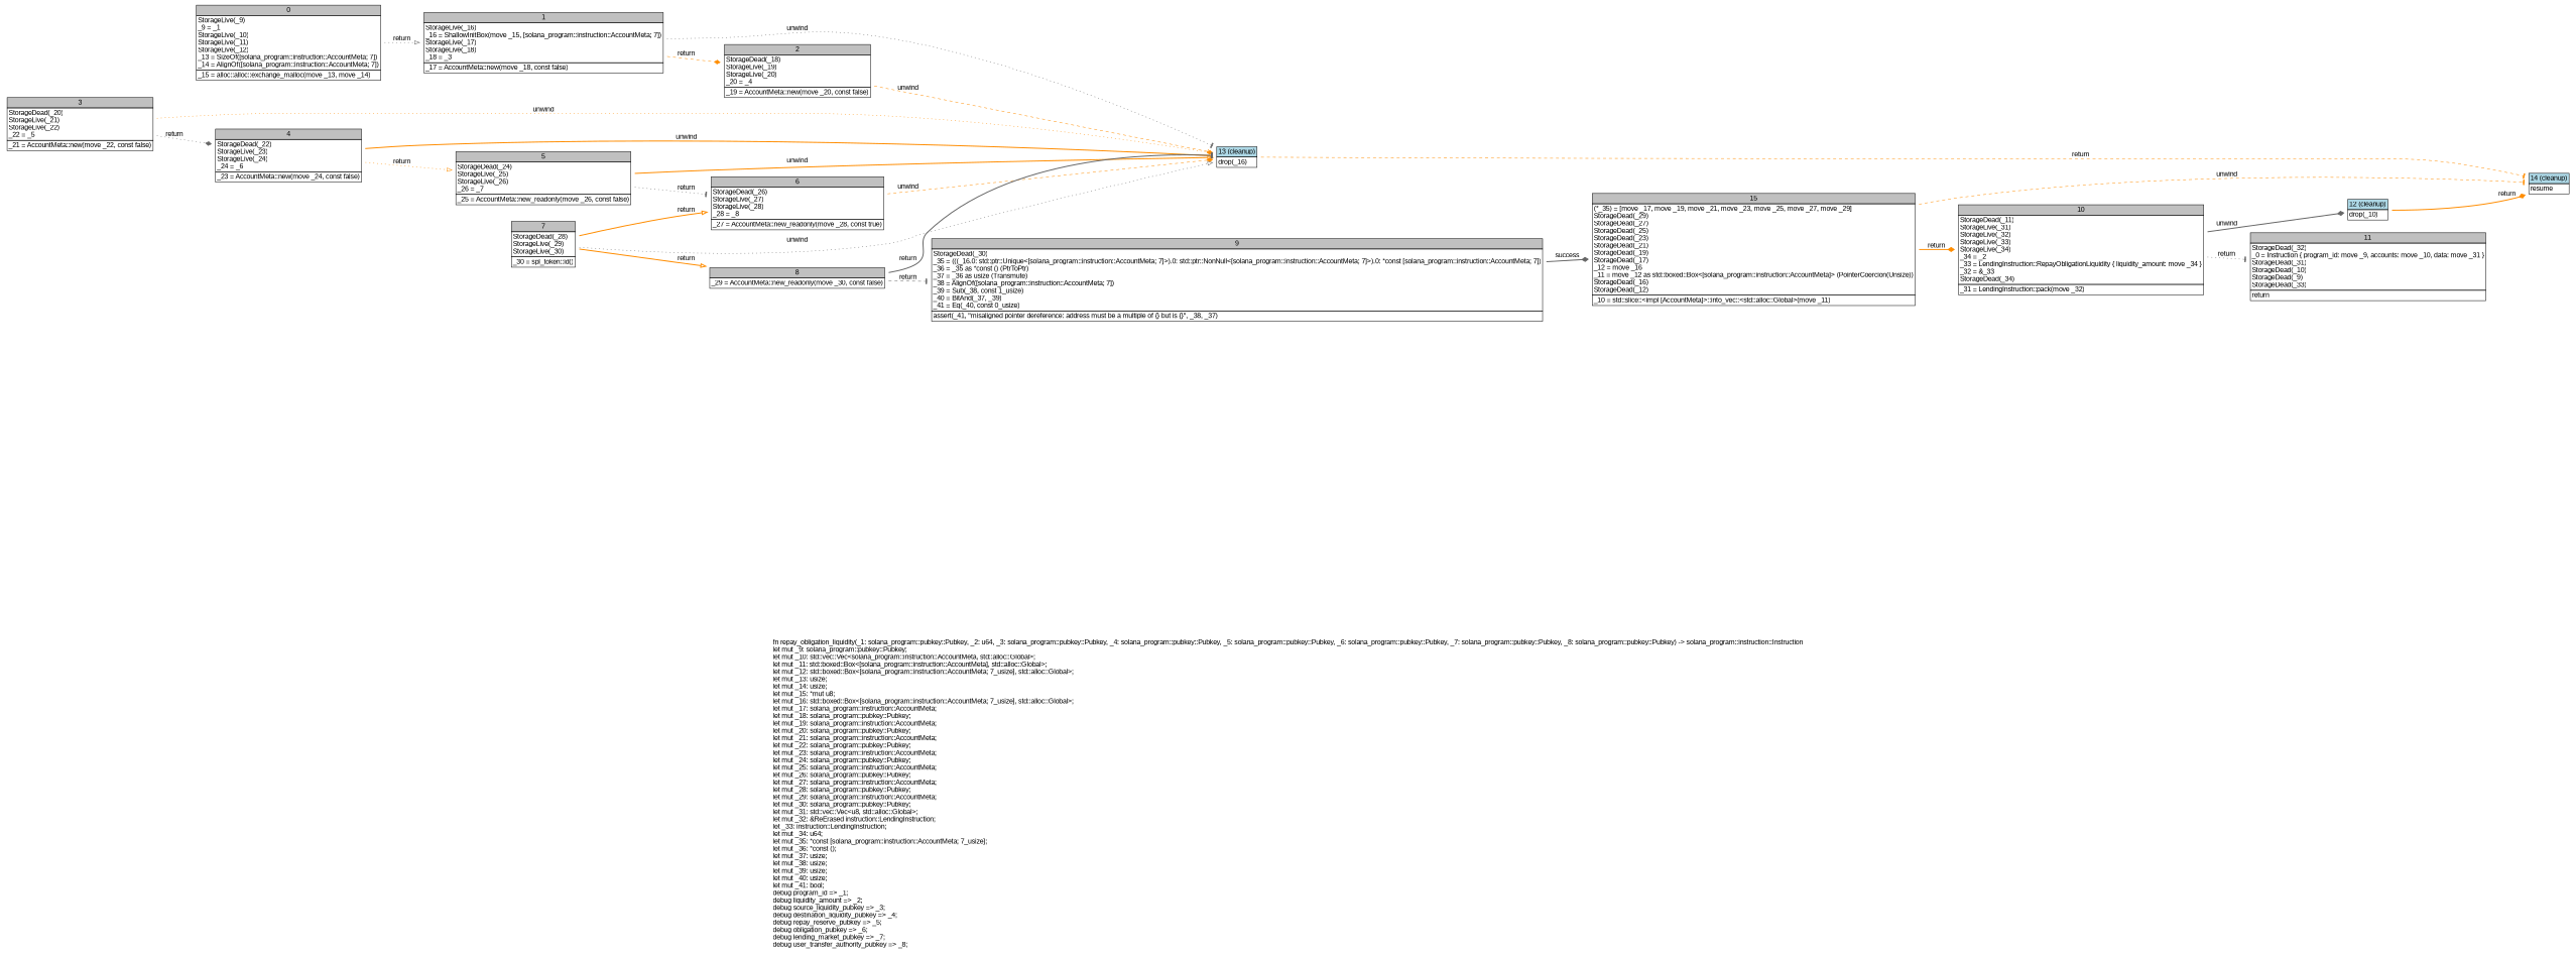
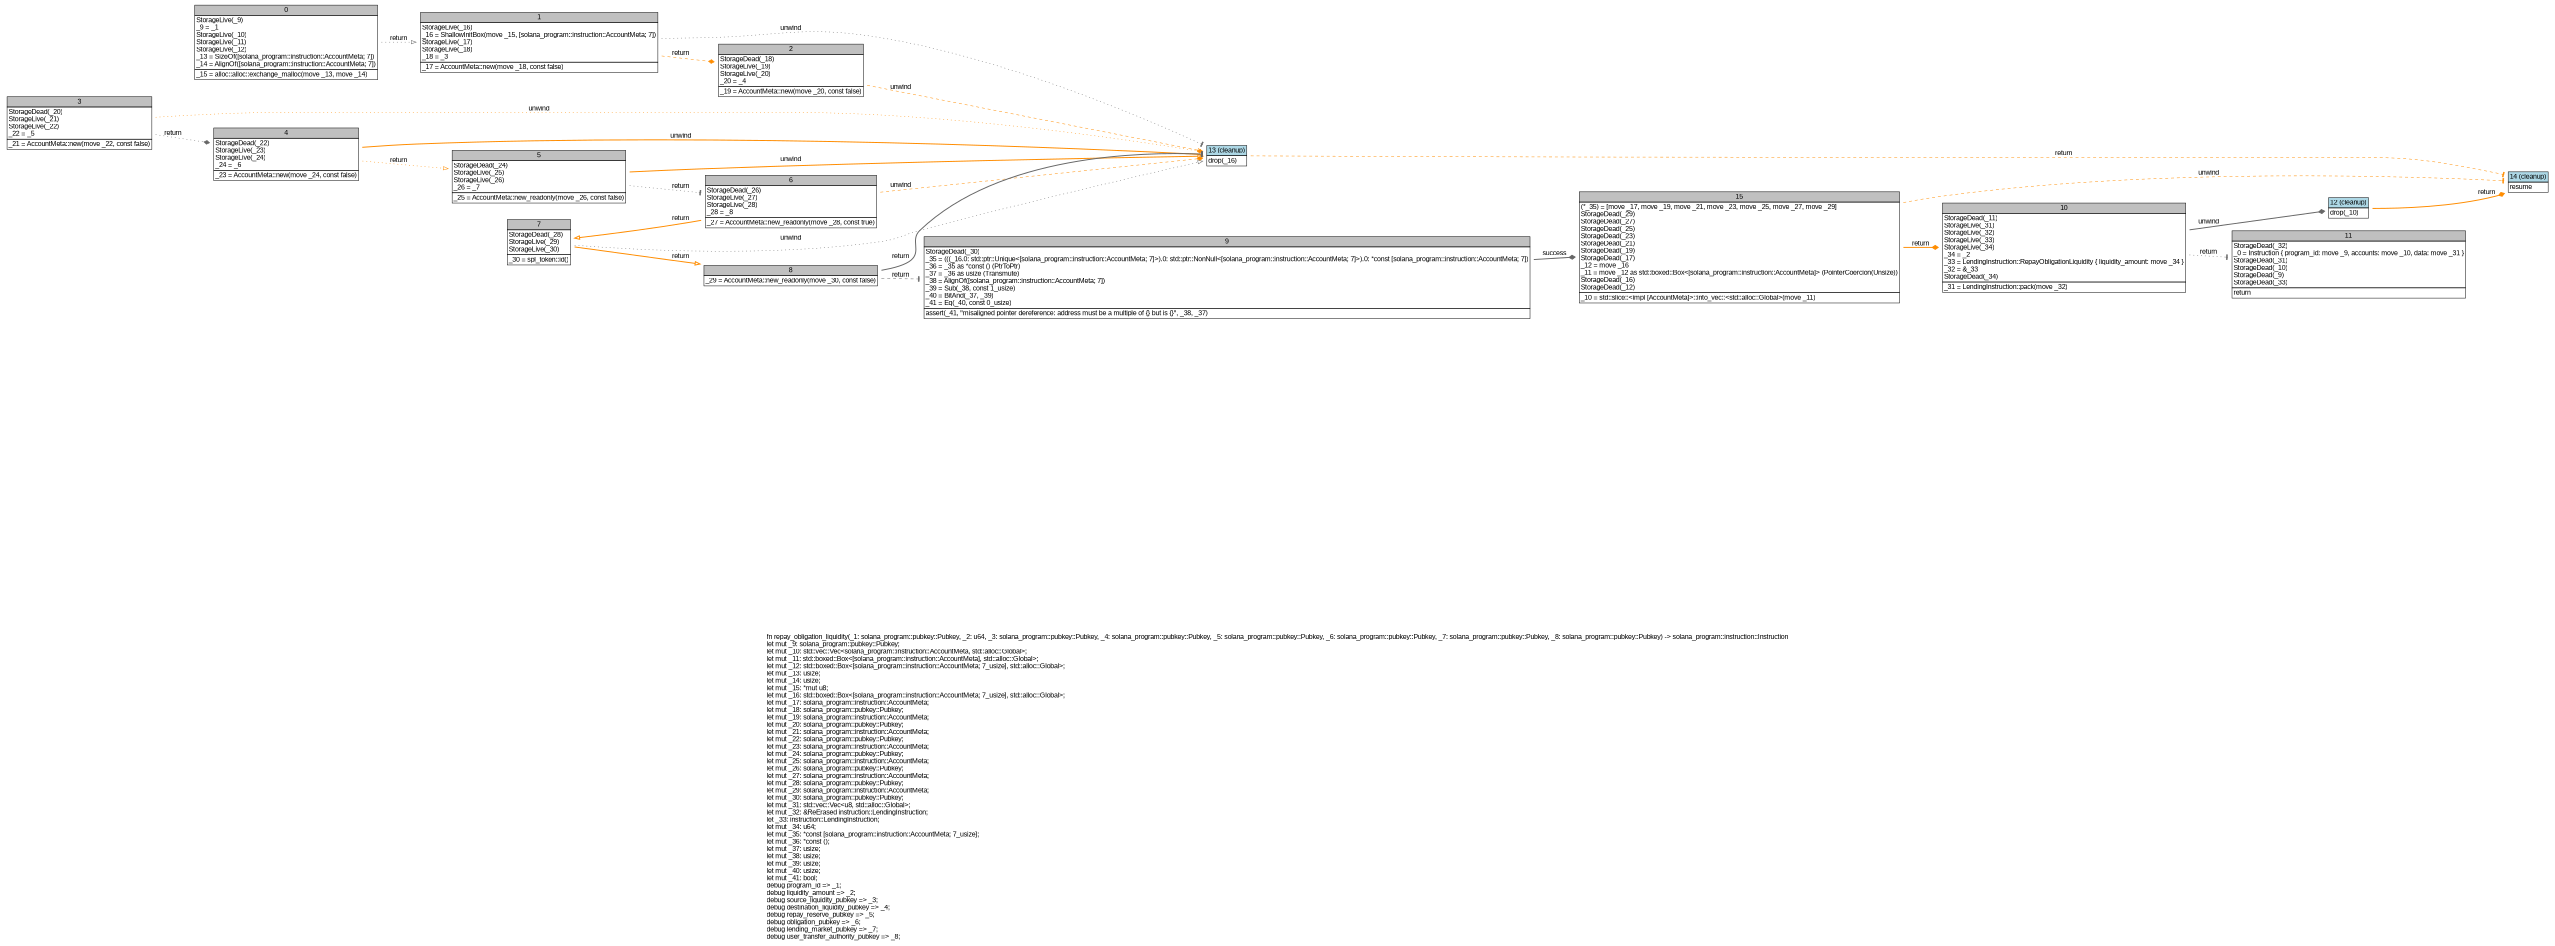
  digraph {
    fontname="Liberation Sans"
    label=<fn repay_obligation_liquidity(_1: solana_program::pubkey::Pubkey, _2: u64, _3: solana_program::pubkey::Pubkey, _4: solana_program::pubkey::Pubkey, _5: solana_program::pubkey::Pubkey, _6: solana_program::pubkey::Pubkey, _7: solana_program::pubkey::Pubkey, _8: solana_program::pubkey::Pubkey) -&gt; solana_program::instruction::Instruction<br align="left"/>let mut _9: solana_program::pubkey::Pubkey;<br align="left"/>let mut _10: std::vec::Vec&lt;solana_program::instruction::AccountMeta, std::alloc::Global&gt;;<br align="left"/>let mut _11: std::boxed::Box&lt;[solana_program::instruction::AccountMeta], std::alloc::Global&gt;;<br align="left"/>let mut _12: std::boxed::Box&lt;[solana_program::instruction::AccountMeta; 7_usize], std::alloc::Global&gt;;<br align="left"/>let mut _13: usize;<br align="left"/>let mut _14: usize;<br align="left"/>let mut _15: *mut u8;<br align="left"/>let mut _16: std::boxed::Box&lt;[solana_program::instruction::AccountMeta; 7_usize], std::alloc::Global&gt;;<br align="left"/>let mut _17: solana_program::instruction::AccountMeta;<br align="left"/>let mut _18: solana_program::pubkey::Pubkey;<br align="left"/>let mut _19: solana_program::instruction::AccountMeta;<br align="left"/>let mut _20: solana_program::pubkey::Pubkey;<br align="left"/>let mut _21: solana_program::instruction::AccountMeta;<br align="left"/>let mut _22: solana_program::pubkey::Pubkey;<br align="left"/>let mut _23: solana_program::instruction::AccountMeta;<br align="left"/>let mut _24: solana_program::pubkey::Pubkey;<br align="left"/>let mut _25: solana_program::instruction::AccountMeta;<br align="left"/>let mut _26: solana_program::pubkey::Pubkey;<br align="left"/>let mut _27: solana_program::instruction::AccountMeta;<br align="left"/>let mut _28: solana_program::pubkey::Pubkey;<br align="left"/>let mut _29: solana_program::instruction::AccountMeta;<br align="left"/>let mut _30: solana_program::pubkey::Pubkey;<br align="left"/>let mut _31: std::vec::Vec&lt;u8, std::alloc::Global&gt;;<br align="left"/>let mut _32: &amp;ReErased instruction::LendingInstruction;<br align="left"/>let _33: instruction::LendingInstruction;<br align="left"/>let mut _34: u64;<br align="left"/>let mut _35: *const [solana_program::instruction::AccountMeta; 7_usize];<br align="left"/>let mut _36: *const ();<br align="left"/>let mut _37: usize;<br align="left"/>let mut _38: usize;<br align="left"/>let mut _39: usize;<br align="left"/>let mut _40: usize;<br align="left"/>let mut _41: bool;<br align="left"/>debug program_id =&gt; _1;<br align="left"/>debug liquidity_amount =&gt; _2;<br align="left"/>debug source_liquidity_pubkey =&gt; _3;<br align="left"/>debug destination_liquidity_pubkey =&gt; _4;<br align="left"/>debug repay_reserve_pubkey =&gt; _5;<br align="left"/>debug obligation_pubkey =&gt; _6;<br align="left"/>debug lending_market_pubkey =&gt; _7;<br align="left"/>debug user_transfer_authority_pubkey =&gt; _8;<br align="left"/>>
    rankdir=LR
    node [fontname="Liberation Sans" shape=none]
    edge [arrowhead=diamond color=darkorange fontname="Liberation Sans" style=bold]
    n1 [label=<<table border="0" cellborder="1" cellspacing="0"><tr><td bgcolor="gray" align="center" colspan="1">0</td></tr><tr><td align="left" balign="left">StorageLive(_9)<br/>_9 = _1<br/>StorageLive(_10)<br/>StorageLive(_11)<br/>StorageLive(_12)<br/>_13 = SizeOf([solana_program::instruction::AccountMeta; 7])<br/>_14 = AlignOf([solana_program::instruction::AccountMeta; 7])<br/></td></tr><tr><td align="left">_15 = alloc::alloc::exchange_malloc(move _13, move _14)</td></tr></table>>]
    n2 [label=<<table border="0" cellborder="1" cellspacing="0"><tr><td bgcolor="gray" align="center" colspan="1">1</td></tr><tr><td align="left" balign="left">StorageLive(_16)<br/>_16 = ShallowInitBox(move _15, [solana_program::instruction::AccountMeta; 7])<br/>StorageLive(_17)<br/>StorageLive(_18)<br/>_18 = _3<br/></td></tr><tr><td align="left">_17 = AccountMeta::new(move _18, const false)</td></tr></table>>]
    n3 [label=<<table border="0" cellborder="1" cellspacing="0"><tr><td bgcolor="gray" align="center" colspan="1">2</td></tr><tr><td align="left" balign="left">StorageDead(_18)<br/>StorageLive(_19)<br/>StorageLive(_20)<br/>_20 = _4<br/></td></tr><tr><td align="left">_19 = AccountMeta::new(move _20, const false)</td></tr></table>>]
    n4 [label=<<table border="0" cellborder="1" cellspacing="0"><tr><td bgcolor="lightblue" align="center" colspan="1">13 (cleanup)</td></tr><tr><td align="left">drop(_16)</td></tr></table>>]
    n5 [label=<<table border="0" cellborder="1" cellspacing="0"><tr><td bgcolor="lightblue" align="center" colspan="1">14 (cleanup)</td></tr><tr><td align="left">resume</td></tr></table>>]
    n6 [label=<<table border="0" cellborder="1" cellspacing="0"><tr><td bgcolor="gray" align="center" colspan="1">3</td></tr><tr><td align="left" balign="left">StorageDead(_20)<br/>StorageLive(_21)<br/>StorageLive(_22)<br/>_22 = _5<br/></td></tr><tr><td align="left">_21 = AccountMeta::new(move _22, const false)</td></tr></table>>]
    n7 [label=<<table border="0" cellborder="1" cellspacing="0"><tr><td bgcolor="gray" align="center" colspan="1">4</td></tr><tr><td align="left" balign="left">StorageDead(_22)<br/>StorageLive(_23)<br/>StorageLive(_24)<br/>_24 = _6<br/></td></tr><tr><td align="left">_23 = AccountMeta::new(move _24, const false)</td></tr></table>>]
    n8 [label=<<table border="0" cellborder="1" cellspacing="0"><tr><td bgcolor="gray" align="center" colspan="1">5</td></tr><tr><td align="left" balign="left">StorageDead(_24)<br/>StorageLive(_25)<br/>StorageLive(_26)<br/>_26 = _7<br/></td></tr><tr><td align="left">_25 = AccountMeta::new_readonly(move _26, const false)</td></tr></table>>]
    n9 [label=<<table border="0" cellborder="1" cellspacing="0"><tr><td bgcolor="gray" align="center" colspan="1">6</td></tr><tr><td align="left" balign="left">StorageDead(_26)<br/>StorageLive(_27)<br/>StorageLive(_28)<br/>_28 = _8<br/></td></tr><tr><td align="left">_27 = AccountMeta::new_readonly(move _28, const true)</td></tr></table>>]
    n10 [label=<<table border="0" cellborder="1" cellspacing="0"><tr><td bgcolor="gray" align="center" colspan="1">7</td></tr><tr><td align="left" balign="left">StorageDead(_28)<br/>StorageLive(_29)<br/>StorageLive(_30)<br/></td></tr><tr><td align="left">_30 = spl_token::id()</td></tr></table>>]
    n11 [label=<<table border="0" cellborder="1" cellspacing="0"><tr><td bgcolor="gray" align="center" colspan="1">8</td></tr><tr><td align="left">_29 = AccountMeta::new_readonly(move _30, const false)</td></tr></table>>]
    n12 [label=<<table border="0" cellborder="1" cellspacing="0"><tr><td bgcolor="gray" align="center" colspan="1">9</td></tr><tr><td align="left" balign="left">StorageDead(_30)<br/>_35 = (((_16.0: std::ptr::Unique&lt;[solana_program::instruction::AccountMeta; 7]&gt;).0: std::ptr::NonNull&lt;[solana_program::instruction::AccountMeta; 7]&gt;).0: *const [solana_program::instruction::AccountMeta; 7])<br/>_36 = _35 as *const () (PtrToPtr)<br/>_37 = _36 as usize (Transmute)<br/>_38 = AlignOf([solana_program::instruction::AccountMeta; 7])<br/>_39 = Sub(_38, const 1_usize)<br/>_40 = BitAnd(_37, _39)<br/>_41 = Eq(_40, const 0_usize)<br/></td></tr><tr><td align="left">assert(_41, &quot;misaligned pointer dereference: address must be a multiple of {} but is {}&quot;, _38, _37)</td></tr></table>>]
    n13 [label=<<table border="0" cellborder="1" cellspacing="0"><tr><td bgcolor="gray" align="center" colspan="1">15</td></tr><tr><td align="left" balign="left">(*_35) = [move _17, move _19, move _21, move _23, move _25, move _27, move _29]<br/>StorageDead(_29)<br/>StorageDead(_27)<br/>StorageDead(_25)<br/>StorageDead(_23)<br/>StorageDead(_21)<br/>StorageDead(_19)<br/>StorageDead(_17)<br/>_12 = move _16<br/>_11 = move _12 as std::boxed::Box&lt;[solana_program::instruction::AccountMeta]&gt; (PointerCoercion(Unsize))<br/>StorageDead(_16)<br/>StorageDead(_12)<br/></td></tr><tr><td align="left">_10 = std::slice::&lt;impl [AccountMeta]&gt;::into_vec::&lt;std::alloc::Global&gt;(move _11)</td></tr></table>>]
    n14 [label=<<table border="0" cellborder="1" cellspacing="0"><tr><td bgcolor="gray" align="center" colspan="1">10</td></tr><tr><td align="left" balign="left">StorageDead(_11)<br/>StorageLive(_31)<br/>StorageLive(_32)<br/>StorageLive(_33)<br/>StorageLive(_34)<br/>_34 = _2<br/>_33 = LendingInstruction::RepayObligationLiquidity { liquidity_amount: move _34 }<br/>_32 = &amp;_33<br/>StorageDead(_34)<br/></td></tr><tr><td align="left">_31 = LendingInstruction::pack(move _32)</td></tr></table>>]
    n15 [label=<<table border="0" cellborder="1" cellspacing="0"><tr><td bgcolor="gray" align="center" colspan="1">11</td></tr><tr><td align="left" balign="left">StorageDead(_32)<br/>_0 = Instruction { program_id: move _9, accounts: move _10, data: move _31 }<br/>StorageDead(_31)<br/>StorageDead(_10)<br/>StorageDead(_9)<br/>StorageDead(_33)<br/></td></tr><tr><td align="left">return</td></tr></table>>]
    n16 [label=<<table border="0" cellborder="1" cellspacing="0"><tr><td bgcolor="lightblue" align="center" colspan="1">12 (cleanup)</td></tr><tr><td align="left">drop(_10)</td></tr></table>>]
    n1 -> n2 [arrowhead=onormal color=gray40 label=return style=dotted]
    n2 -> n3 [label=return style=dashed]
    n2 -> n4 [arrowhead=tee color=gray40 label=unwind style=dotted]
    n3 -> n4 [arrowhead=onormal label=unwind style=dashed]
    n4 -> n5 [arrowhead=tee label=return style=dashed]
    n6 -> n4 [label=unwind style=dotted]
    n6 -> n7 [color=gray40 label=return style=dotted]
    n7 -> n4 [arrowhead=tee label=unwind]
    n7 -> n8 [arrowhead=onormal label=return style=dotted]
    n8 -> n4 [arrowhead=onormal label=unwind]
    n8 -> n9 [arrowhead=tee color=gray40 label=return style=dotted]
    n9 -> n4 [label=unwind style=dashed]
-   n10 -> n9 [arrowhead=onormal label=return]
+   n9 -> n10 [arrowhead=onormal label=return]
    n10 -> n4 [arrowhead=onormal color=gray40 label=unwind style=dotted]
    n10 -> n11 [arrowhead=onormal label=return]
    n11 -> n4 [arrowhead=tee color=gray40 label=return]
    n11 -> n12 [arrowhead=tee color=gray40 label=return style=dashed]
    n12 -> n13 [color=gray40 label=success]
    n13 -> n5 [arrowhead=tee label=unwind style=dashed]
    n13 -> n14 [label=return]
    n14 -> n15 [arrowhead=tee color=gray40 label=return style=dotted]
    n14 -> n16 [color=gray40 label=unwind]
    n16 -> n5 [label=return]
  }
